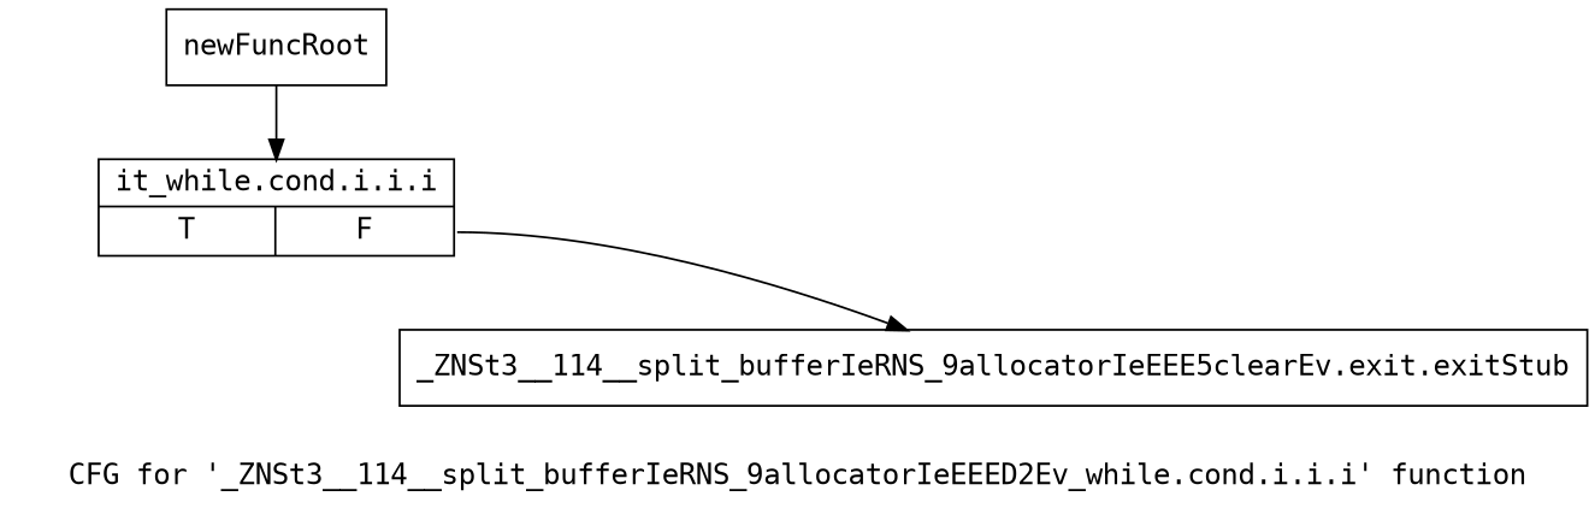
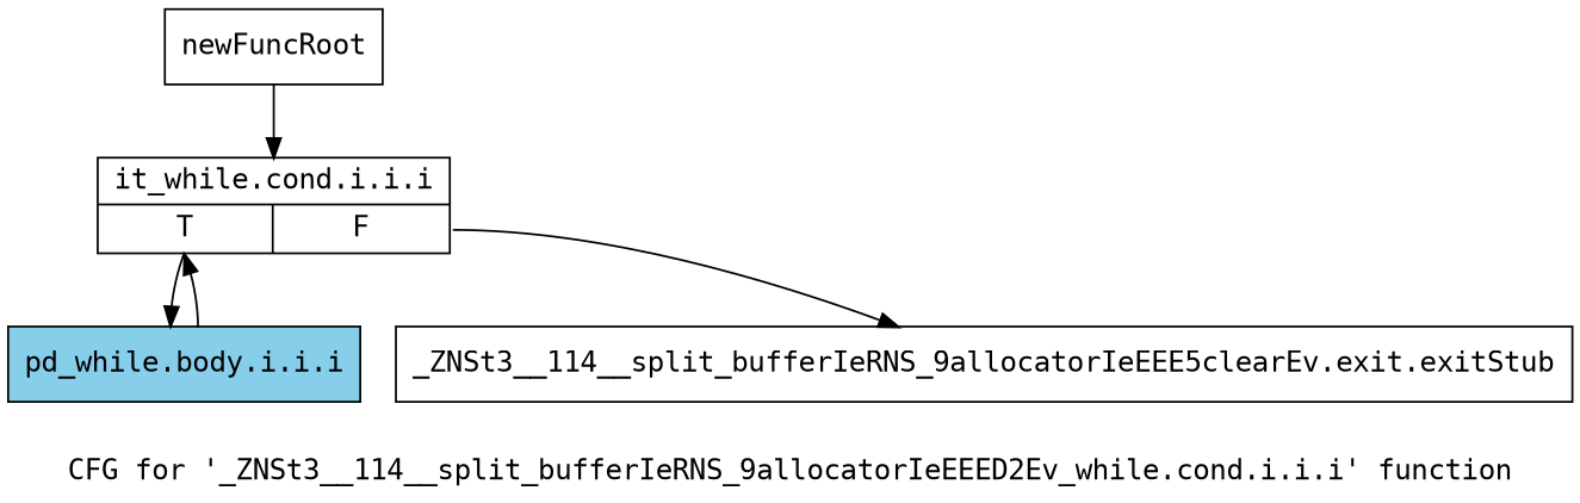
  digraph {
    fontname="DejaVu Sans Mono"
    label="CFG for '_ZNSt3__114__split_bufferIeRNS_9allocatorIeEEED2Ev_while.cond.i.i.i' function"
    node [fillcolor=white fontname="DejaVu Sans Mono" shape=record style=filled]
    edge [fontname="DejaVu Sans Mono"]
    n1 [label="{newFuncRoot}"]
    n2 [label="{it_while.cond.i.i.i|{<s0>T|<s1>F}}"]
    n3 [label="{_ZNSt3__114__split_bufferIeRNS_9allocatorIeEEE5clearEv.exit.exitStub}"]
+   n4 [fillcolor=skyblue label="{pd_while.body.i.i.i}"]
    n1 -> n2
    n2 -> n3 [tailport=s1]
+   n2 -> n4 [tailport=s0]
+   n4 -> n2
  }
